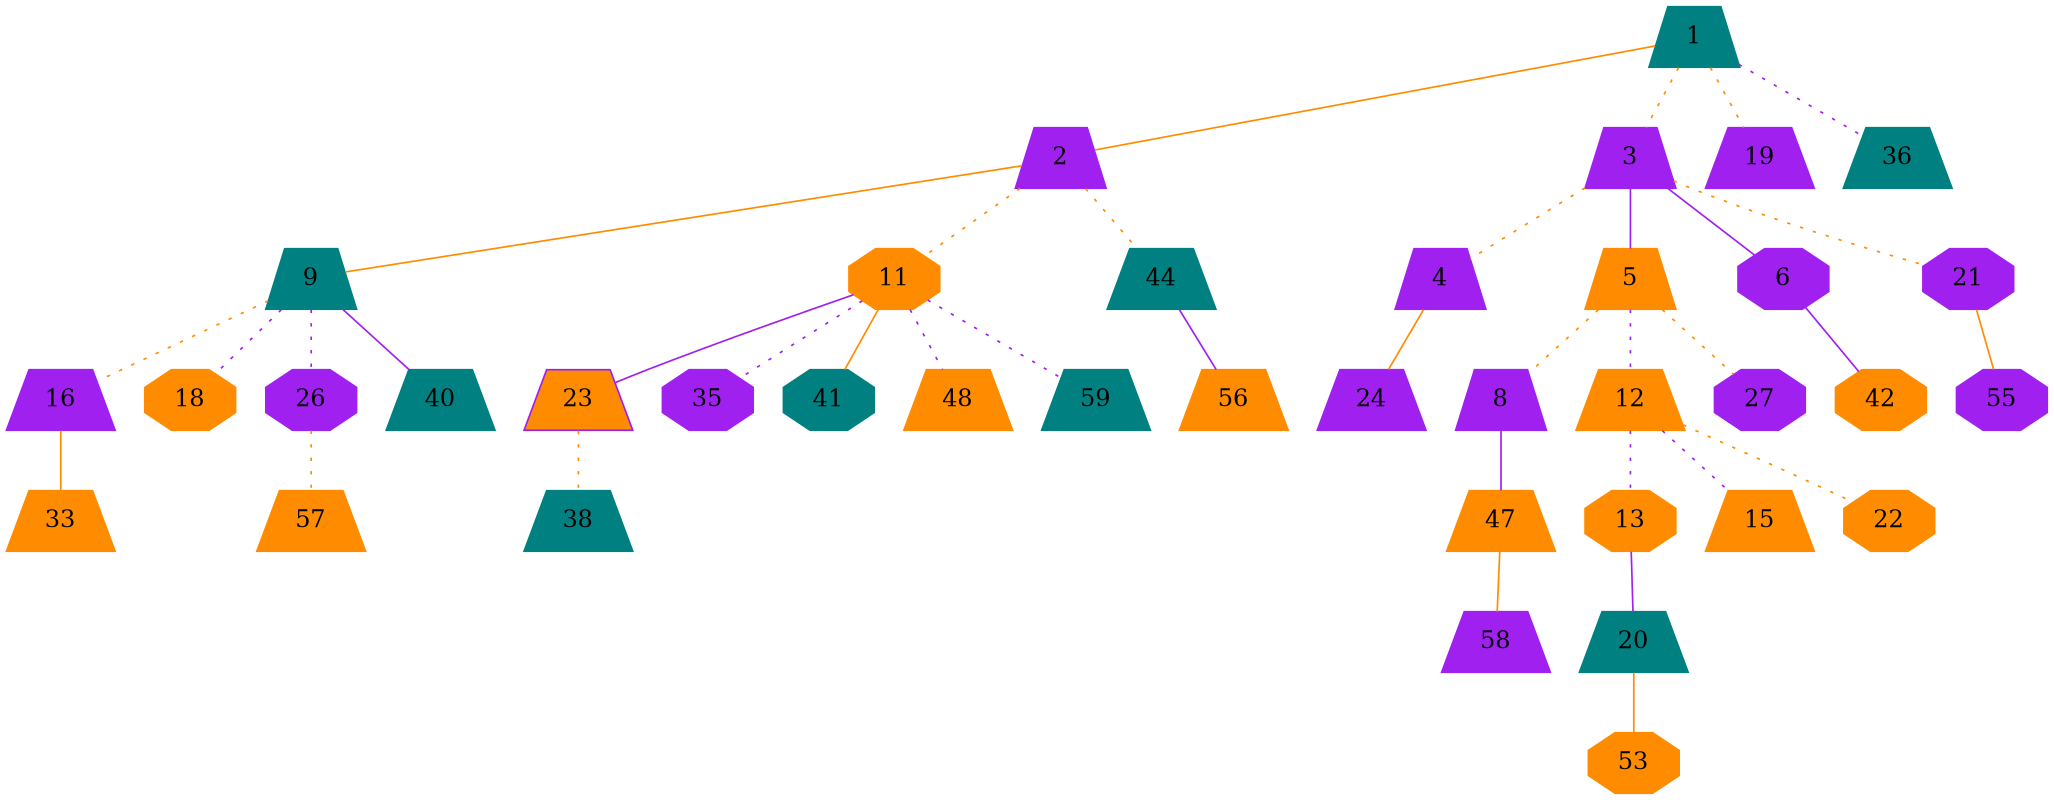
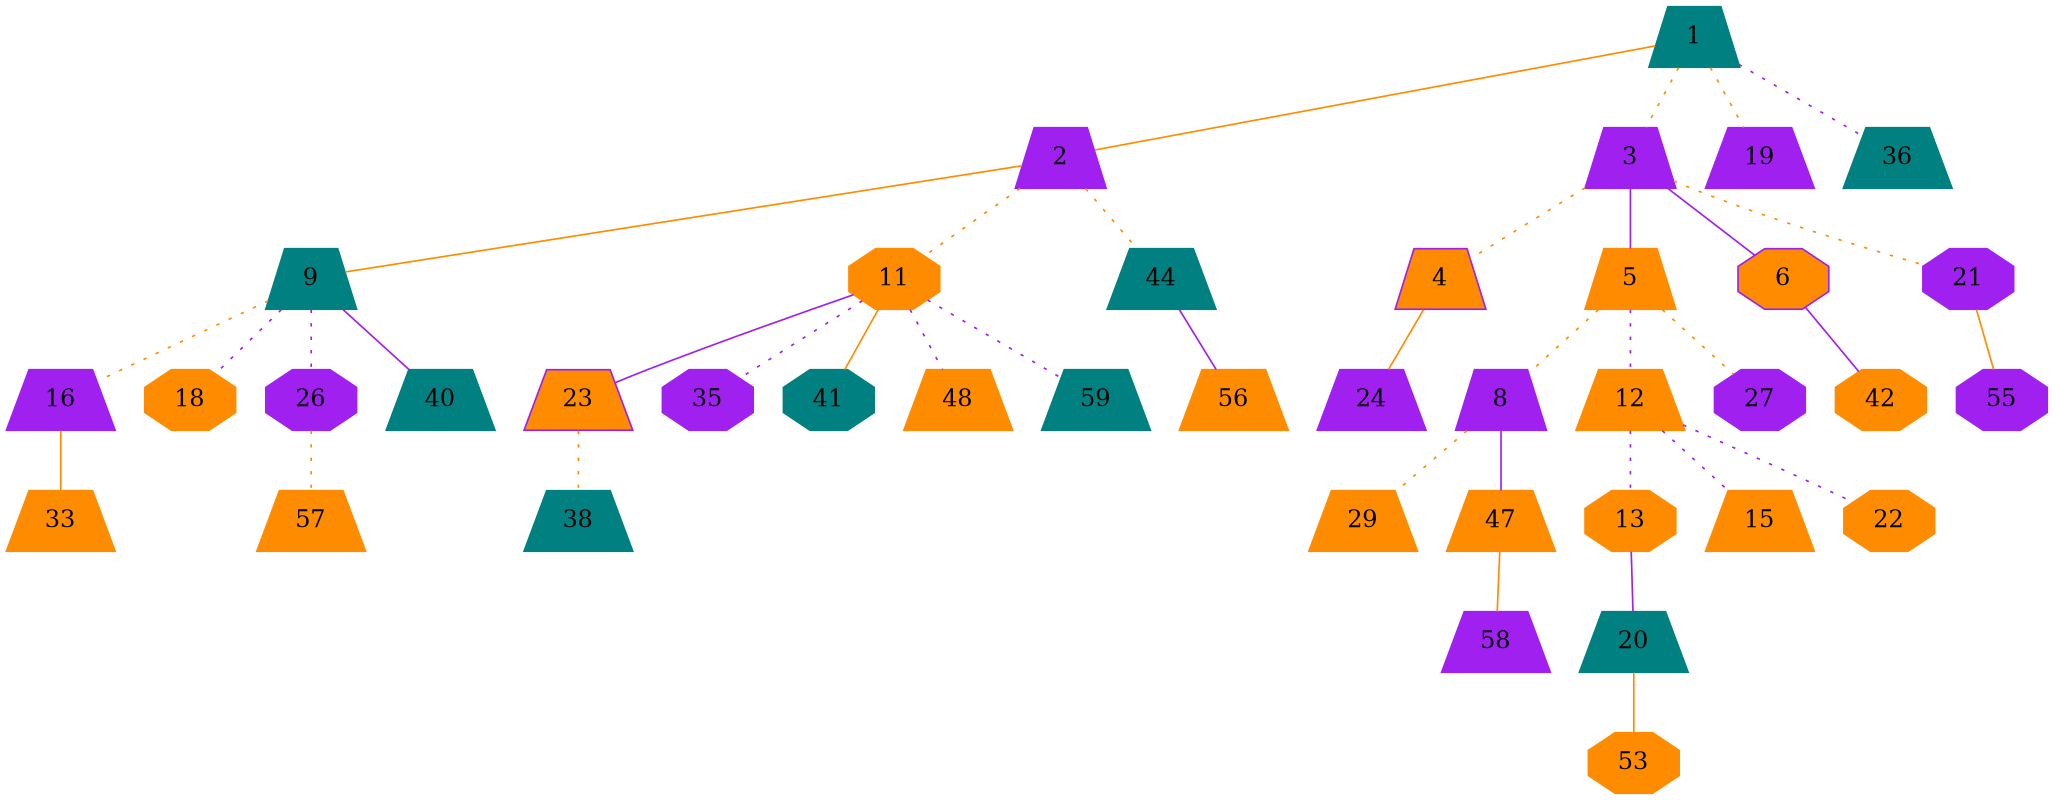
  graph {
    node [color=purple shape=trapezium style=filled]
    edge [color=darkorange style=dotted]
    1 [color=teal super="+10"]
    2 [super="+37"]
    3 [super="+34"]
    19
    36 [color=teal super="+61"]
    9 [color=teal super="+14"]
    11 [color=darkorange shape=octagon super="+28"]
    44 [color=teal super="+51"]
-   4 [super="+31"]
+   4 [super="+31" fillcolor=darkorange]
    5 [color=darkorange super="+7"]
-   6 [shape=octagon super="+39"]
+   6 [shape=octagon super="+39" fillcolor=darkorange]
    21 [shape=octagon super="+25"]
    16 [super="+46"]
    18 [color=darkorange shape=octagon]
    26 [shape=octagon]
    40 [color=teal]
    23 [fillcolor=darkorange super="+55"]
    35 [shape=octagon]
    41 [color=teal shape=octagon super="+60"]
    48 [color=darkorange super="+50"]
    59 [color=teal]
    56 [color=darkorange]
    24
    8
    12 [color=darkorange super="+32"]
    27 [shape=octagon super="+54"]
    42 [color=darkorange shape=octagon]
    n28 [label=55 shape=octagon]
+   29 [color=darkorange super="+49"]
    47 [color=darkorange super="+52"]
    13 [color=darkorange shape=octagon super="+17"]
    15 [color=darkorange]
    22 [color=darkorange shape=octagon]
    58
    33 [color=darkorange]
    57 [color=darkorange]
    38 [color=teal super="+43"]
    20 [color=teal super="+30"]
    53 [color=darkorange shape=octagon]
    1 -- 2 [style=solid]
    1 -- 3
    1 -- 19
    1 -- 36 [color=purple]
    2 -- 9 [style=solid]
    2 -- 11
    2 -- 44
    3 -- 4
    3 -- 5 [color=purple style=solid]
    3 -- 6 [color=purple style=solid]
    3 -- 21
    9 -- 16
    9 -- 18 [color=purple]
    9 -- 26 [color=purple]
    9 -- 40 [color=purple style=solid]
    11 -- 23 [color=purple style=solid]
    11 -- 35 [color=purple]
    11 -- 41 [style=solid]
    11 -- 48 [color=purple]
    11 -- 59 [color=purple]
    44 -- 56 [color=purple style=solid]
    4 -- 24 [style=solid]
    5 -- 8
    5 -- 12 [color=purple]
    5 -- 27
    6 -- 42 [color=purple style=solid]
    21 -- n28 [style=solid]
    16 -- 33 [style=solid]
    26 -- 57
    23 -- 38
+   8 -- 29
    8 -- 47 [color=purple style=solid]
    12 -- 13 [color=purple]
    12 -- 15 [color=purple]
-   12 -- 22
+   12 -- 22 [color=purple]
    47 -- 58 [style=solid]
    13 -- 20 [color=purple style=solid]
    20 -- 53 [style=solid]
  }
